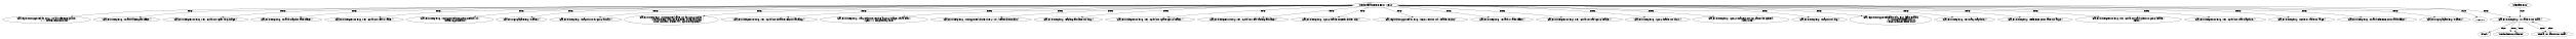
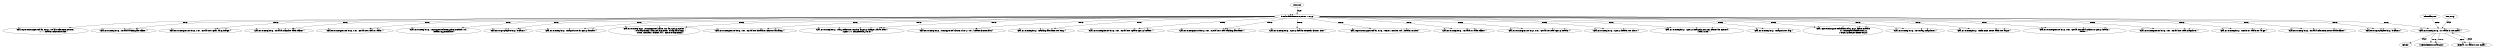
  digraph {
    n1 [label="(Call,error_setg(errp, \"L1 table is too small\"))"]
    n2 [label="(Block,)"]
    n3 [label="(MethodReturn,static int)"]
    n4 [label="(Literal,\"L1 table is too small\")"]
    n5 [label="(MethodParameterIn,Error **errp)"]
    n6 [label="(Call,report_unsupported(bs, errp, \"%d bit reference counts\",\n                           1 << header.refcount_order))"]
    n7 [label="(Call,error_setg(errp, \"Invalid backing file offset\"))"]
    n8 [label="(Call,error_setg_errno(errp, -ret, \"Could not repair dirty image\"))"]
    n9 [label="(Call,error_setg(errp, \"Invalid snapshot table offset\"))"]
    n10 [label="(Call,error_setg_errno(errp, -ret, \"Could not read L1 table\"))"]
    n11 [label="(Call,error_setg(errp, \"Unsupported encryption method: %i\",\n                   header.crypt_method))"]
    n12 [label="(Call,error_propagate(errp, local_err))"]
    n13 [label="(Call,error_setg(errp, \"Image is not in qcow2 format\"))"]
    n14 [label="(Call,error_setg(errp, \"Unsupported value '%s' for qcow2 option \"\n                   \"'overlap-check'. Allowed are either of the following: \"\n                   \"none, constant, cached, all\", opt_overlap_check))"]
    n15 [label="(Call,error_setg_errno(errp, -ret, \"Could not initialize refcount handling\"))"]
    n16 [label="(Call,error_setg(errp, \"Lazy refcounts require a qcow2 image with at least \"\n                   \"qemu 1.1 compatibility level\"))"]
    n17 [label="(Call,error_setg(errp, \"Unsupported cluster size: 2^%i\", header.cluster_bits))"]
    n18 [label="(Call,error_setg(errp, \"Backing file name too long\"))"]
    n19 [label="(Call,error_setg_errno(errp, -ret, \"Could not update qcow2 header\"))"]
    n20 [label="(Call,error_setg_errno(errp, -ret, \"Could not read backing file name\"))"]
    n21 [label="(Call,error_setg(errp, \"qcow2 header exceeds cluster size\"))"]
    n22 [label="(Call,report_unsupported(bs, errp, \"QCOW version %d\", header.version))"]
    n23 [label="(Call,error_setg(errp, \"Invalid L1 table offset\"))"]
    n24 [label="(Call,error_setg_errno(errp, -ret, \"Could not read qcow2 header\"))"]
    n25 [label="(Call,error_setg(errp, \"qcow2 header too short\"))"]
    n26 [label="(Call,error_setg(errp, \"qcow2: Image is corrupt; cannot be opened \"\n                       \"read/write\"))"]
    n27 [label="(Call,error_setg(errp, \"Image is too big\"))"]
    n28 [label="(Call,report_unsupported_feature(bs, errp, feature_table,\n                                   s->incompatible_features &\n                                   ~QCOW2_INCOMPAT_MASK))"]
    n29 [label="(Call,error_setg(errp, \"Too many snapshots\"))"]
    n30 [label="(Call,error_setg(errp, \"Reference count table too large\"))"]
    n31 [label="(Call,error_setg_errno(errp, -ret, \"Could not read unknown qcow2 header \"\n                             \"fields\"))"]
    n32 [label="(Call,error_setg_errno(errp, -ret, \"Could not read snapshots\"))"]
    n33 [label="(Call,error_setg(errp, \"Active L1 table too large\"))"]
    n34 [label="(Call,error_setg(errp, \"Invalid reference count table offset\"))"]
    n35 [label="(Call,error_propagate(errp, local_err))"]
    n36 [label=1060120]
-   n38 [label="(Identifier,errp)"]
+   n37 [label="(Identifier,ret)"]
+   n38 [label="(Too,errp)"]
    n1 -> n2 [label="AST: "]
    n1 -> n3 [label="DDG: "]
    n1 -> n3 [label="DDG: "]
    n1 -> n4 [label="CFG: "]
    n4 -> n1 [label="AST: "]
    n5 -> n1 [label="DDG: "]
    n5 -> n6 [label="DDG: "]
    n5 -> n7 [label="DDG: "]
    n5 -> n8 [label="DDG: "]
    n5 -> n9 [label="DDG: "]
    n5 -> n10 [label="DDG: "]
    n5 -> n11 [label="DDG: "]
    n5 -> n12 [label="DDG: "]
    n5 -> n13 [label="DDG: "]
    n5 -> n14 [label="DDG: "]
    n5 -> n15 [label="DDG: "]
    n5 -> n16 [label="DDG: "]
    n5 -> n17 [label="DDG: "]
    n5 -> n18 [label="DDG: "]
    n5 -> n19 [label="DDG: "]
    n5 -> n20 [label="DDG: "]
    n5 -> n21 [label="DDG: "]
    n5 -> n22 [label="DDG: "]
    n5 -> n23 [label="DDG: "]
    n5 -> n24 [label="DDG: "]
    n5 -> n25 [label="DDG: "]
    n5 -> n26 [label="DDG: "]
    n5 -> n27 [label="DDG: "]
    n5 -> n28 [label="DDG: "]
    n5 -> n29 [label="DDG: "]
    n5 -> n30 [label="DDG: "]
    n5 -> n31 [label="DDG: "]
    n5 -> n32 [label="DDG: "]
    n5 -> n33 [label="DDG: "]
    n5 -> n34 [label="DDG: "]
    n5 -> n35 [label="DDG: "]
-   n5 -> n36 [label="AST: "]
+   n36 -> n5 [label="AST: "]
+   n37 -> n1 [label="CFG: "]
    n38 -> n1 [label="AST: "]
  }
